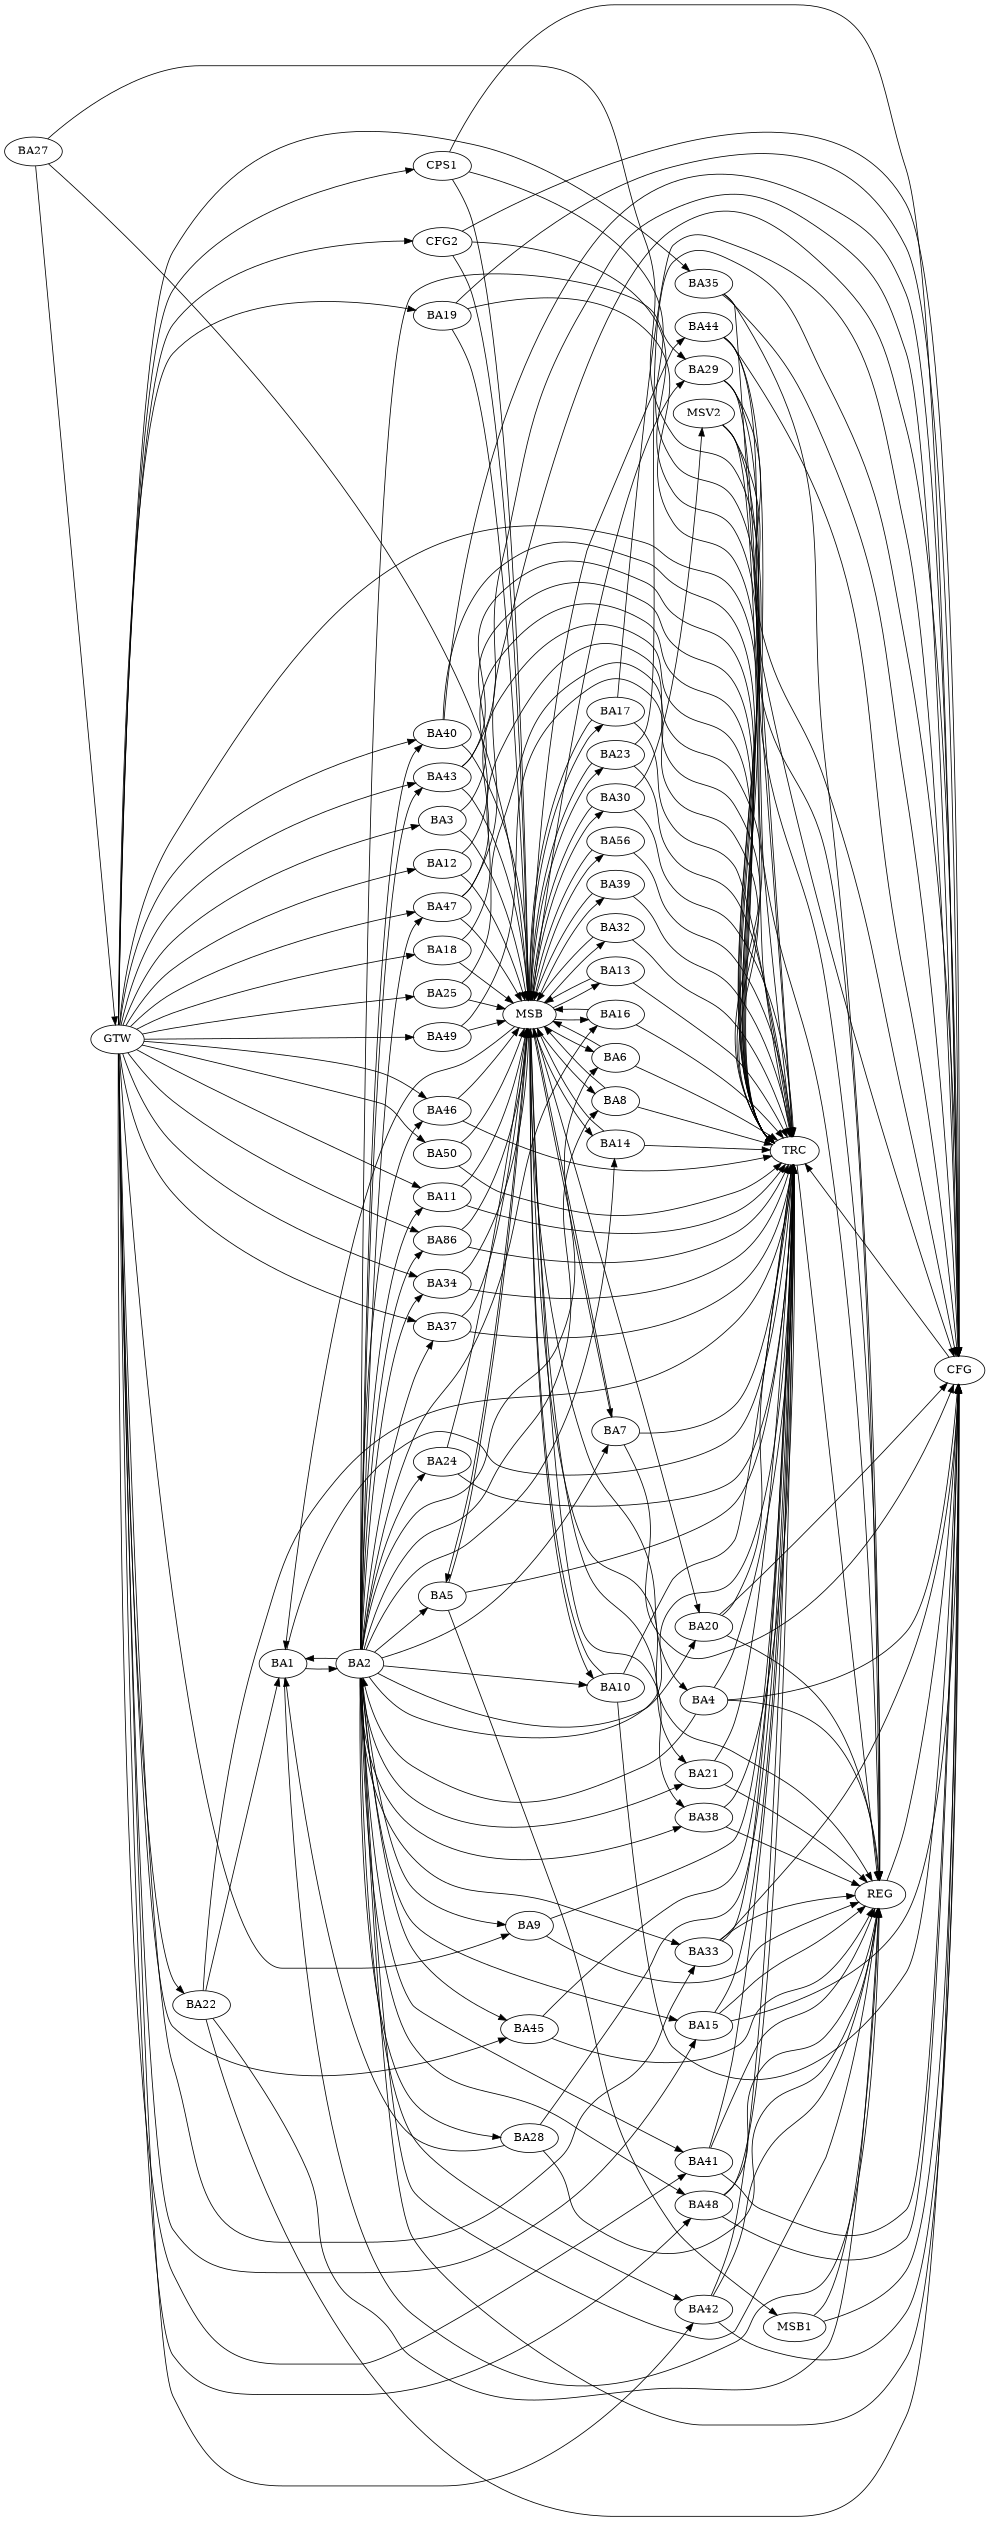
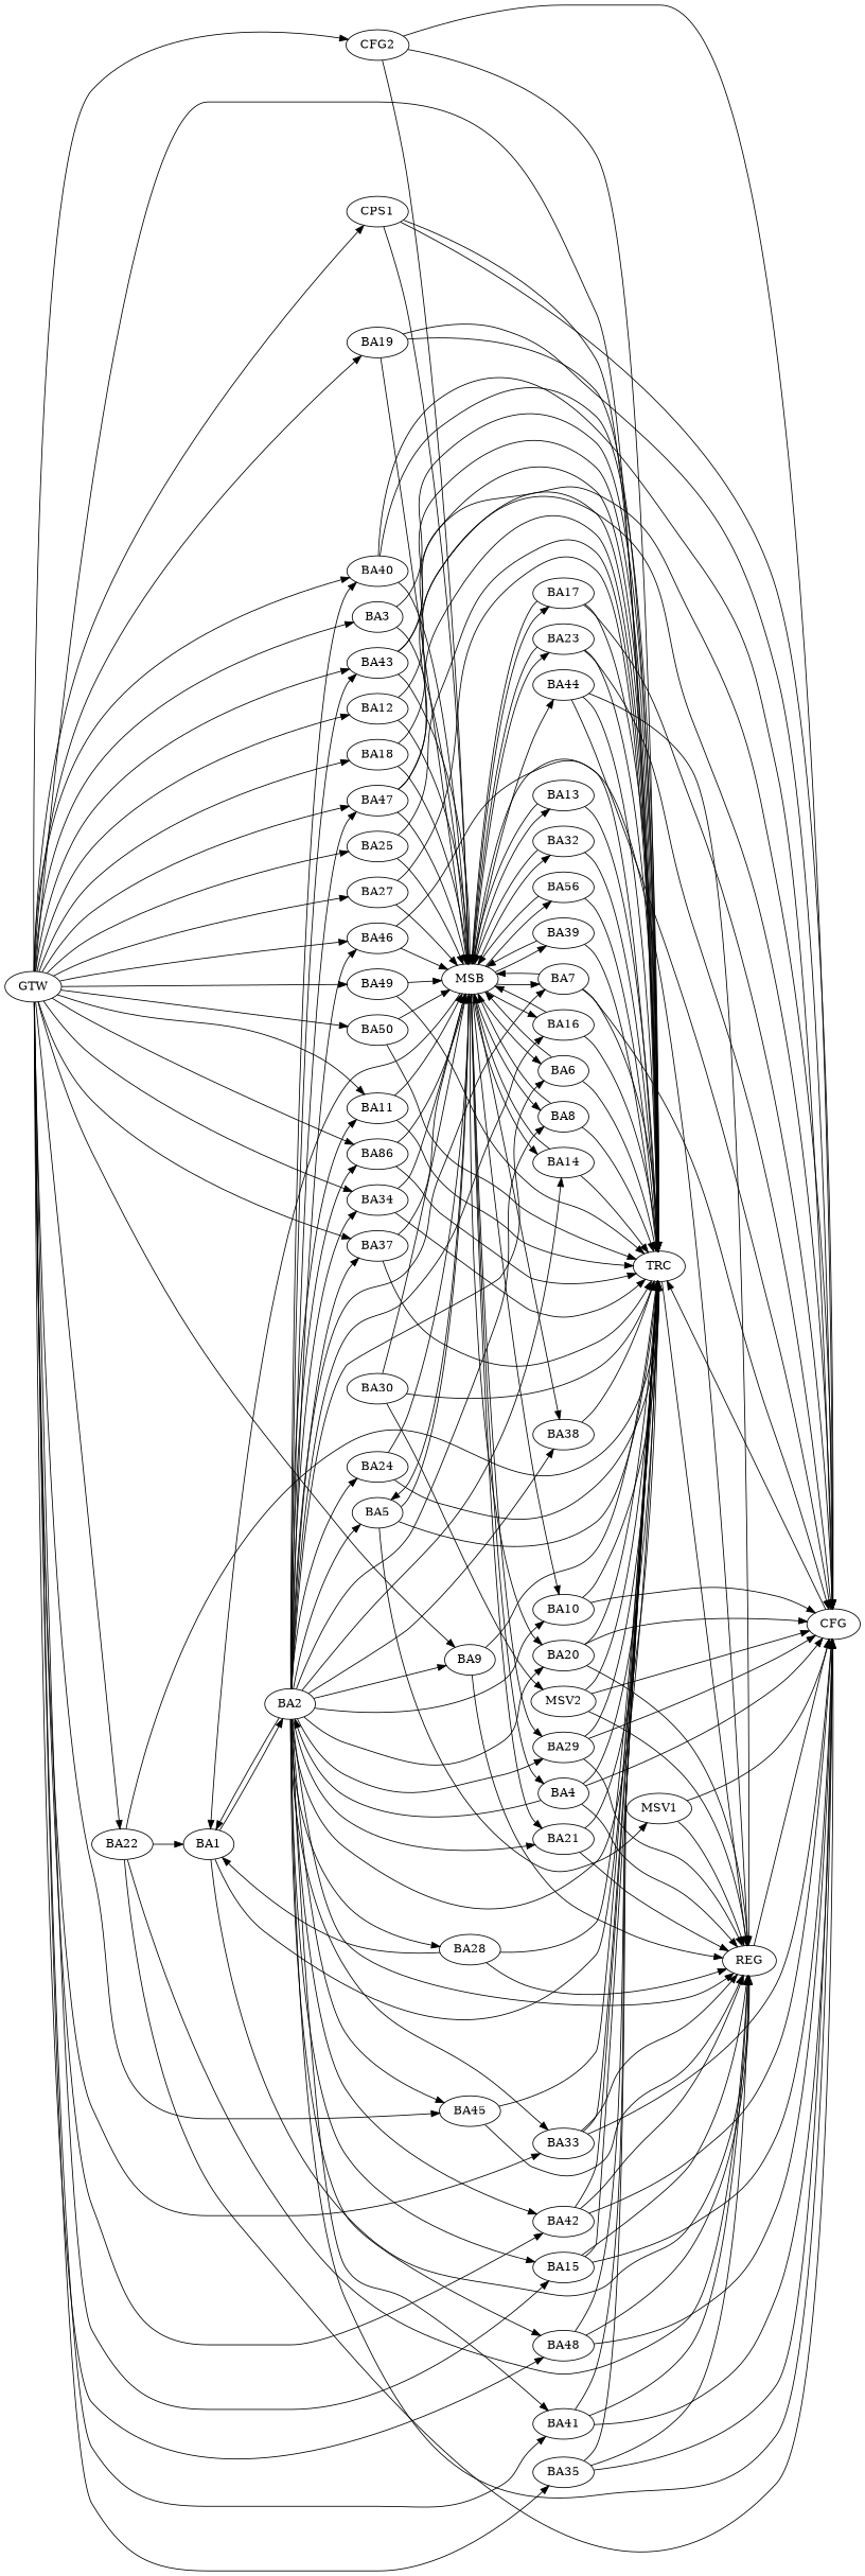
  strict digraph {
    rankdir=LR
    n1 [label=BA1]
    n2 [label=BA2]
    n3 [label=REG]
    n4 [label=TRC]
    n5 [label=BA5]
    n6 [label=BA6]
    n7 [label=BA7]
    n8 [label=BA8]
    n9 [label=BA9]
    n10 [label=BA10]
    n11 [label=BA11]
    n12 [label=BA14]
    n13 [label=BA15]
    n14 [label=BA16]
    n15 [label=BA20]
    n16 [label=BA21]
    n17 [label=BA24]
    n18 [label=BA86]
    n19 [label=BA29]
    n20 [label=BA33]
    n21 [label=BA34]
    n22 [label=BA37]
    n23 [label=BA38]
    n24 [label=BA40]
    n25 [label=BA41]
    n26 [label=BA42]
    n27 [label=BA43]
    n28 [label=BA45]
    n29 [label=BA46]
    n30 [label=BA47]
    n31 [label=BA48]
    n32 [label=CFG]
    n33 [label=BA28]
    n34 [label=MSB]
-   n35 [label=MSB1]
+   n35 [label=MSV1]
    n36 [label=BA44]
    n37 [label=BA3]
    n38 [label=BA4]
    n39 [label=BA13]
    n40 [label=BA17]
    n41 [label=BA23]
    n42 [label=BA30]
    n43 [label=BA32]
    n44 [label=BA56]
    n45 [label=BA39]
    n46 [label=BA12]
    n47 [label=BA18]
    n48 [label=BA19]
    n49 [label=BA22]
    n50 [label=BA25]
    n51 [label=BA27]
    n52 [label=MSV2]
    n53 [label=BA35]
    n54 [label=BA49]
    n55 [label=BA50]
    n56 [label=CPS1]
    n57 [label=CFG2]
    n58 [label=GTW]
    n1 -> n2
    n1 -> n3
    n1 -> n4
    n2 -> n1
    n2 -> n3
    n2 -> n4
    n2 -> n5
    n2 -> n6
    n2 -> n7
    n2 -> n8
    n2 -> n9
    n2 -> n10
    n2 -> n11
    n2 -> n12
    n2 -> n13
    n2 -> n14
    n2 -> n15
    n2 -> n16
    n2 -> n17
    n2 -> n18
    n2 -> n19
    n2 -> n20
    n2 -> n21
    n2 -> n22
    n2 -> n23
    n2 -> n24
    n2 -> n25
    n2 -> n26
    n2 -> n27
    n2 -> n28
    n2 -> n29
    n2 -> n30
    n2 -> n31
    n2 -> n32
    n2 -> n33
    n3 -> n32
    n4 -> n3
    n5 -> n4
    n5 -> n34
    n5 -> n35
    n6 -> n4
    n6 -> n34
    n7 -> n4
    n7 -> n32
    n7 -> n34
    n8 -> n4
    n8 -> n34
    n9 -> n3
    n9 -> n4
    n10 -> n4
    n10 -> n32
-   n10 -> n34
    n11 -> n4
    n11 -> n34
    n12 -> n4
    n12 -> n34
    n13 -> n3
    n13 -> n4
    n13 -> n32
    n14 -> n4
    n14 -> n34
    n15 -> n3
    n15 -> n4
    n15 -> n32
    n16 -> n3
    n16 -> n4
    n17 -> n4
    n17 -> n34
    n18 -> n4
    n18 -> n34
    n19 -> n3
    n19 -> n4
    n19 -> n32
    n20 -> n3
    n20 -> n4
    n20 -> n32
    n21 -> n4
    n21 -> n34
    n22 -> n4
    n22 -> n34
-   n23 -> n3
    n23 -> n4
    n24 -> n4
    n24 -> n32
    n24 -> n34
    n25 -> n3
    n25 -> n4
    n25 -> n32
    n26 -> n3
    n26 -> n4
    n26 -> n32
    n27 -> n4
    n27 -> n32
    n27 -> n34
    n28 -> n3
    n28 -> n4
    n29 -> n4
    n29 -> n34
    n30 -> n4
    n30 -> n32
    n30 -> n34
    n31 -> n3
    n31 -> n4
    n31 -> n32
    n32 -> n4
    n33 -> n1
    n33 -> n3
    n33 -> n4
    n34 -> n1
    n34 -> n3
    n34 -> n5
    n34 -> n6
    n34 -> n7
    n34 -> n8
    n34 -> n10
    n34 -> n12
    n34 -> n14
    n34 -> n15
    n34 -> n16
    n34 -> n19
    n34 -> n23
    n34 -> n36
    n34 -> n38
    n34 -> n39
    n34 -> n40
    n34 -> n41
-   n34 -> n42
    n34 -> n43
    n34 -> n44
    n34 -> n45
    n35 -> n3
    n35 -> n32
    n36 -> n3
    n36 -> n4
    n36 -> n32
    n37 -> n4
    n37 -> n34
    n38 -> n2
    n38 -> n3
    n38 -> n4
    n38 -> n32
    n39 -> n4
    n39 -> n34
    n40 -> n4
    n40 -> n32
    n40 -> n34
    n41 -> n4
    n41 -> n32
    n41 -> n34
    n42 -> n4
    n42 -> n34
    n42 -> n52
    n43 -> n4
    n43 -> n34
    n44 -> n4
    n44 -> n34
    n45 -> n4
    n45 -> n34
    n46 -> n4
    n46 -> n34
    n47 -> n4
    n47 -> n34
    n48 -> n4
    n48 -> n32
    n48 -> n34
    n49 -> n1
    n49 -> n3
    n49 -> n4
    n49 -> n32
    n50 -> n4
    n50 -> n34
    n51 -> n4
    n51 -> n34
    n52 -> n3
    n52 -> n4
    n52 -> n32
    n53 -> n3
    n53 -> n4
    n53 -> n32
    n54 -> n4
    n54 -> n34
    n55 -> n4
    n55 -> n34
    n56 -> n4
    n56 -> n32
    n56 -> n34
    n57 -> n4
    n57 -> n32
    n57 -> n34
    n58 -> n4
    n58 -> n9
    n58 -> n11
    n58 -> n13
    n58 -> n18
    n58 -> n20
    n58 -> n21
    n58 -> n22
    n58 -> n24
    n58 -> n25
    n58 -> n26
    n58 -> n27
    n58 -> n28
    n58 -> n29
    n58 -> n30
    n58 -> n31
    n58 -> n37
    n58 -> n46
    n58 -> n47
    n58 -> n48
    n58 -> n49
    n58 -> n50
-   n51 -> n58
+   n58 -> n51
    n58 -> n53
    n58 -> n54
    n58 -> n55
    n58 -> n56
    n58 -> n57
  }
